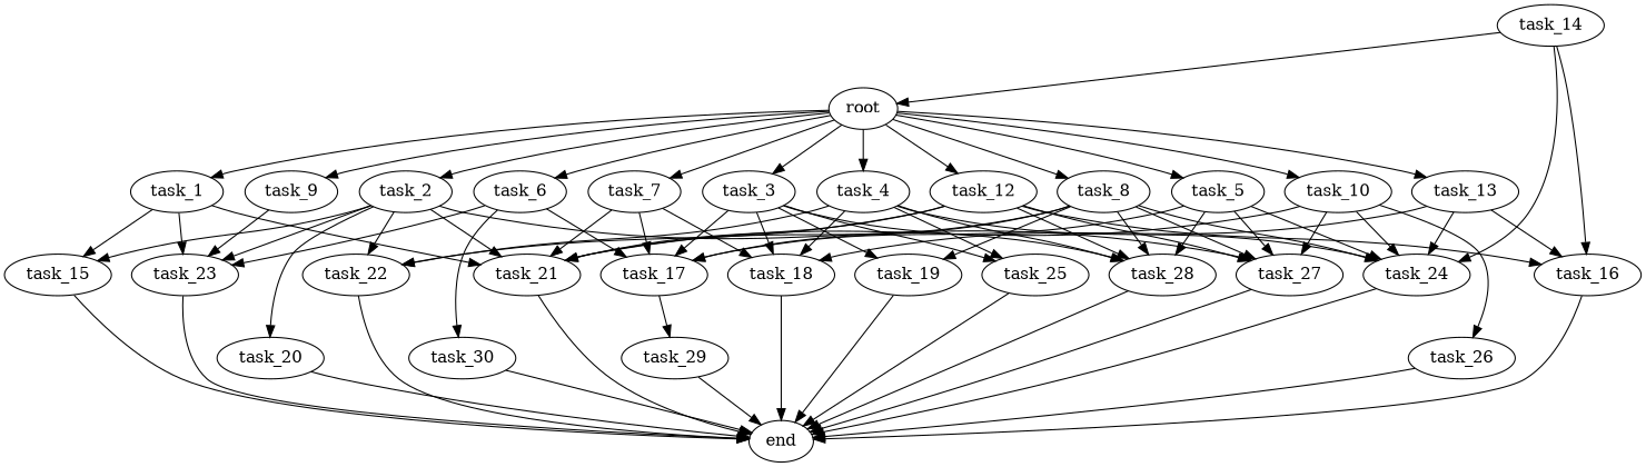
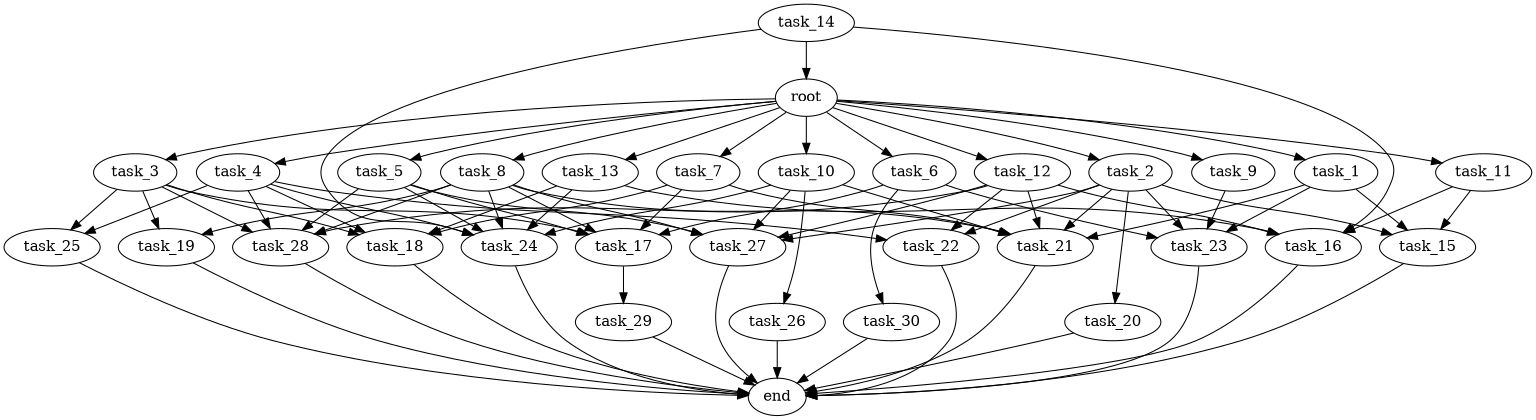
  digraph {
    root
    task_1
    task_2
    task_3
    task_4
    task_5
    task_6
    task_7
    task_8
    task_9
    task_10
+   task_11
    task_12
    task_13
    task_15
    task_21
    task_23
    task_20
    task_22
    task_27
    task_17
    task_18
    task_19
    task_25
    task_28
    task_24
    task_30
    task_26
    task_16
    task_14
    end
    task_29
    root -> task_1
    root -> task_2
    root -> task_3
    root -> task_4
    root -> task_5
    root -> task_6
    root -> task_7
    root -> task_8
    root -> task_9
    root -> task_10
+   root -> task_11
    root -> task_12
    root -> task_13
    task_1 -> task_15
    task_1 -> task_21
    task_1 -> task_23
    task_2 -> task_15
    task_2 -> task_21
    task_2 -> task_23
    task_2 -> task_20
    task_2 -> task_22
    task_2 -> task_27
    task_3 -> task_17
    task_3 -> task_18
    task_3 -> task_19
    task_3 -> task_25
    task_3 -> task_28
    task_4 -> task_22
    task_4 -> task_18
    task_4 -> task_25
    task_4 -> task_28
    task_4 -> task_24
    task_5 -> task_27
    task_5 -> task_17
    task_5 -> task_28
    task_5 -> task_24
    task_6 -> task_23
    task_6 -> task_17
    task_6 -> task_30
    task_7 -> task_21
    task_7 -> task_17
    task_7 -> task_18
    task_8 -> task_21
    task_8 -> task_27
    task_8 -> task_17
    task_8 -> task_19
    task_8 -> task_28
    task_8 -> task_24
    task_9 -> task_23
    task_10 -> task_21
    task_10 -> task_27
    task_10 -> task_24
    task_10 -> task_26
+   task_11 -> task_15
+   task_11 -> task_16
    task_12 -> task_21
    task_12 -> task_22
    task_12 -> task_27
    task_12 -> task_28
    task_12 -> task_16
    task_13 -> task_18
    task_13 -> task_24
    task_13 -> task_16
    task_15 -> end
    task_21 -> end
    task_23 -> end
    task_20 -> end
    task_22 -> end
    task_27 -> end
    task_17 -> task_29
    task_18 -> end
    task_19 -> end
    task_25 -> end
    task_28 -> end
    task_24 -> end
    task_30 -> end
    task_26 -> end
    task_16 -> end
    task_14 -> root
    task_14 -> task_24
    task_14 -> task_16
    task_29 -> end
  }
